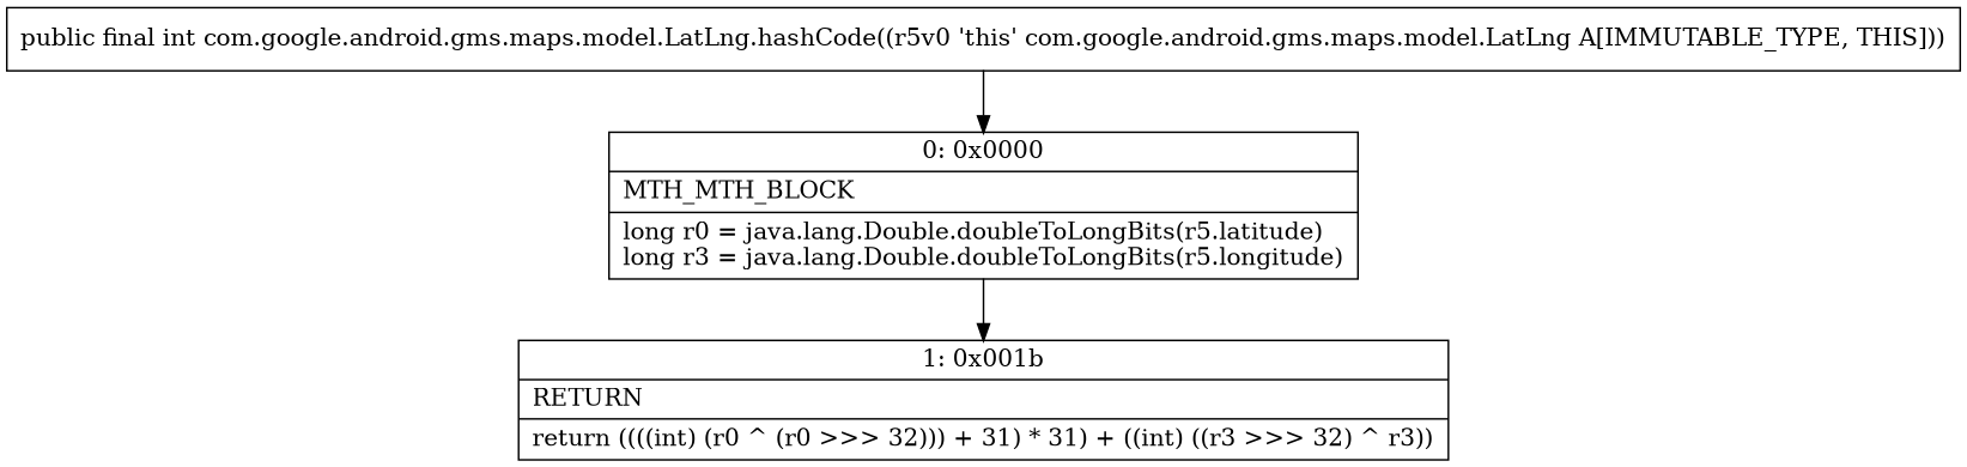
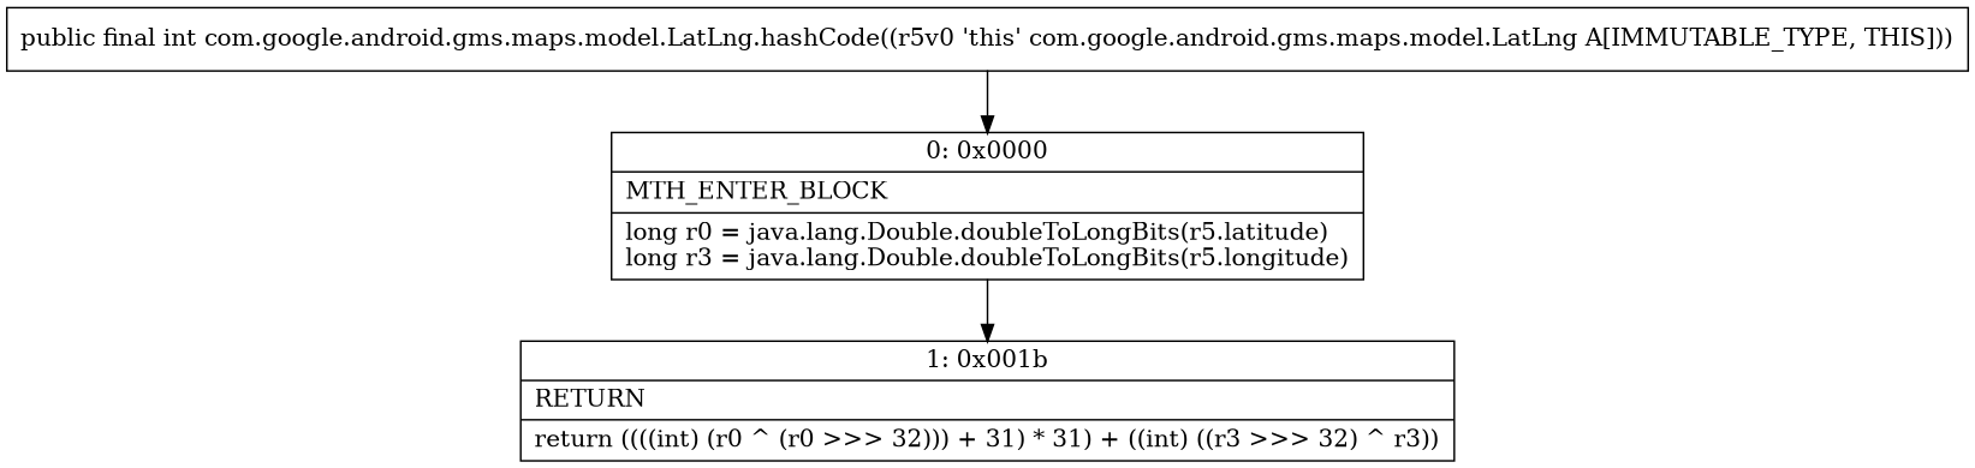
  digraph {
    node [shape=record]
-   n1 [label="{0\:\ 0x0000|MTH_MTH_BLOCK\l|long r0 = java.lang.Double.doubleToLongBits(r5.latitude)\llong r3 = java.lang.Double.doubleToLongBits(r5.longitude)\l}"]
+   n1 [label="{0\:\ 0x0000|MTH_ENTER_BLOCK\l|long r0 = java.lang.Double.doubleToLongBits(r5.latitude)\llong r3 = java.lang.Double.doubleToLongBits(r5.longitude)\l}"]
    n2 [label="{1\:\ 0x001b|RETURN\l|return ((((int) (r0 ^ (r0 \>\>\> 32))) + 31) * 31) + ((int) ((r3 \>\>\> 32) ^ r3))\l}"]
    n3 [label="{public final int com.google.android.gms.maps.model.LatLng.hashCode((r5v0 'this' com.google.android.gms.maps.model.LatLng A[IMMUTABLE_TYPE, THIS])) }"]
    n1 -> n2
    n3 -> n1
  }
